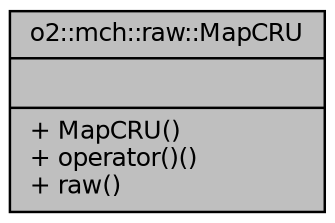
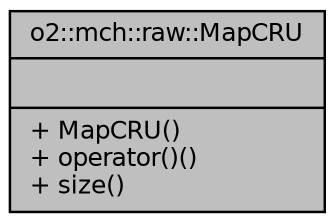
  digraph {
    fontname="DejaVu Sans"
-   n1 [color=black fillcolor=grey75 fontcolor=black fontname="DejaVu Sans" fontsize=10 height=0.2 label="{o2::mch::raw::MapCRU\n||+ MapCRU()\l+ operator()()\l+ raw()\l}" shape=record style=filled width=0.4]
+   n1 [color=black fillcolor=grey75 fontcolor=black fontname="DejaVu Sans" fontsize=10 height=0.2 label="{o2::mch::raw::MapCRU\n||+ MapCRU()\l+ operator()()\l+ size()\l}" shape=record style=filled width=0.4]
  }
